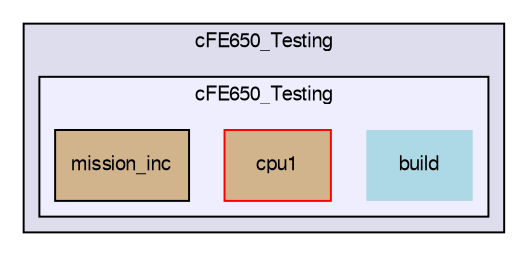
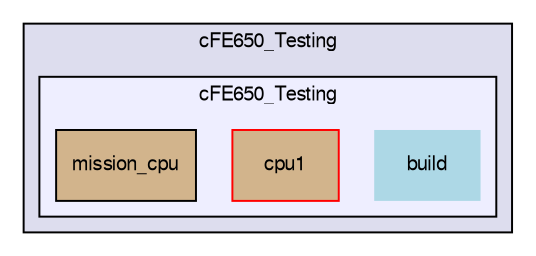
  digraph {
    compound=true
    node [fontname=FreeSans fontsize=10 shape=box style=filled fillcolor=tan]
    n1 [label=build shape=plaintext fillcolor=lightblue]
    n2 [color=red label=cpu1]
-   n3 [color=black label=mission_inc]
+   n3 [color=black label=mission_cpu]
    subgraph cluster_1 {
      bgcolor="#ddddee"
      fontname=FreeSans
      fontsize=10
      label=cFE650_Testing
      pencolor=black
      subgraph cluster_2 {
        bgcolor="#eeeeff"
        fontname=FreeSans
        fontsize=10
        pencolor=black
        n1
        n2
        n3
      }
    }
  }
